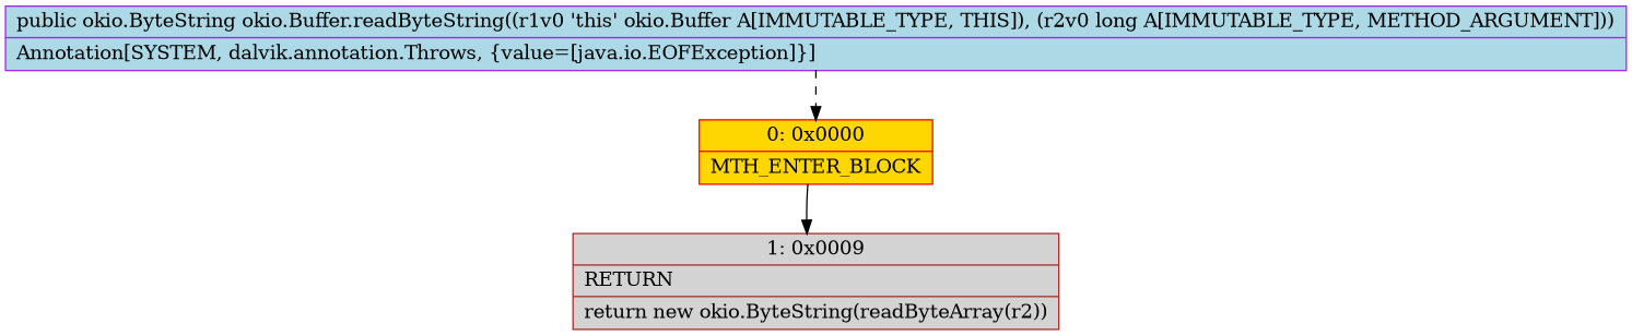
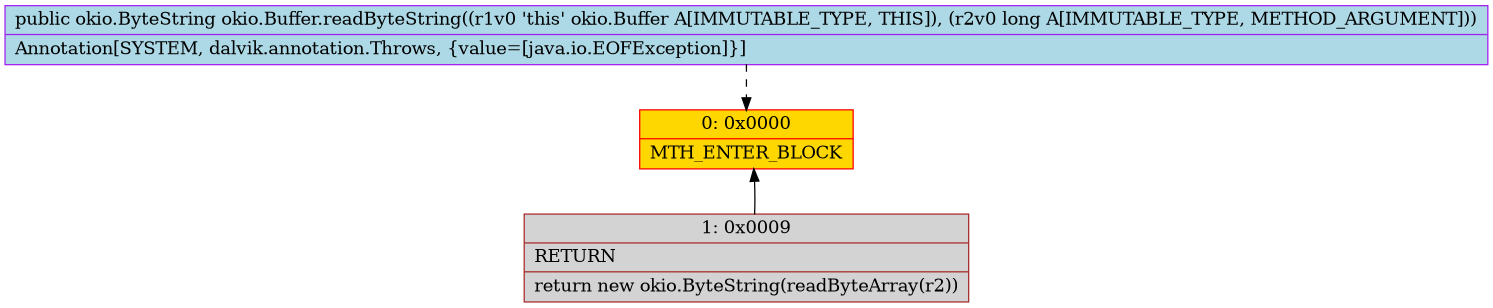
  digraph {
    node [shape=record style=filled]
    n1 [label="{0\:\ 0x0000|MTH_ENTER_BLOCK\l}" fillcolor=gold color=red]
    n2 [label="{1\:\ 0x0009|RETURN\l|return new okio.ByteString(readByteArray(r2))\l}" fillcolor=lightgrey color=brown]
    n3 [label="{public okio.ByteString okio.Buffer.readByteString((r1v0 'this' okio.Buffer A[IMMUTABLE_TYPE, THIS]), (r2v0 long A[IMMUTABLE_TYPE, METHOD_ARGUMENT]))  | Annotation[SYSTEM, dalvik.annotation.Throws, \{value=[java.io.EOFException]\}]\l}" fillcolor=lightblue color=purple]
-   n1 -> n2 [style=solid]
+   n2 -> n1 [style=solid]
    n3 -> n1 [style=dashed]
  }
